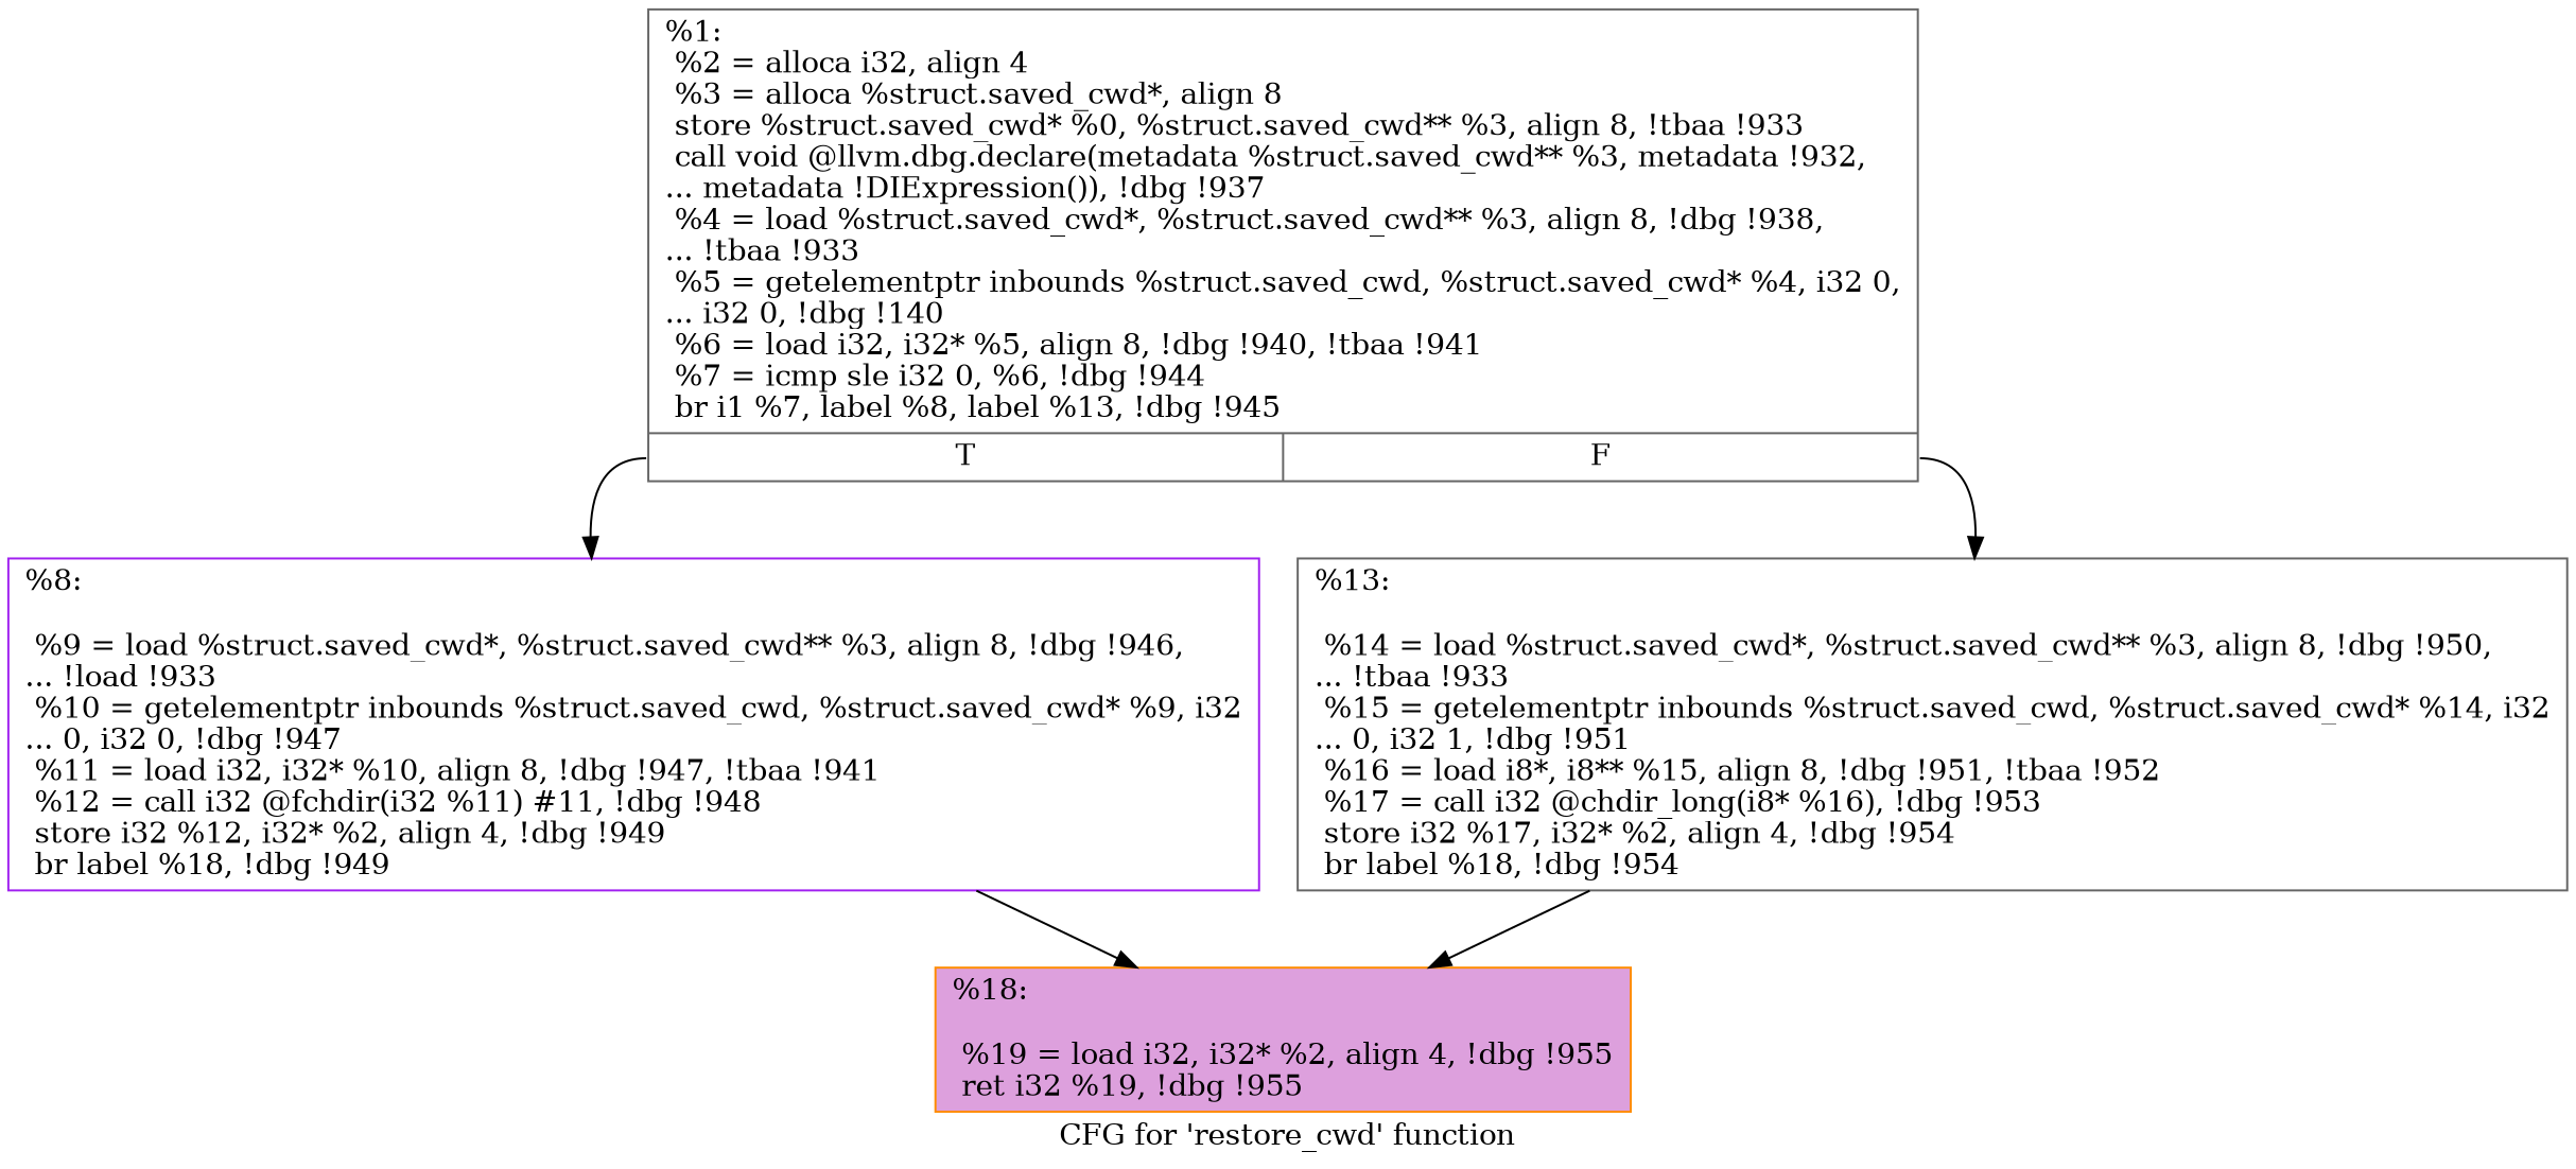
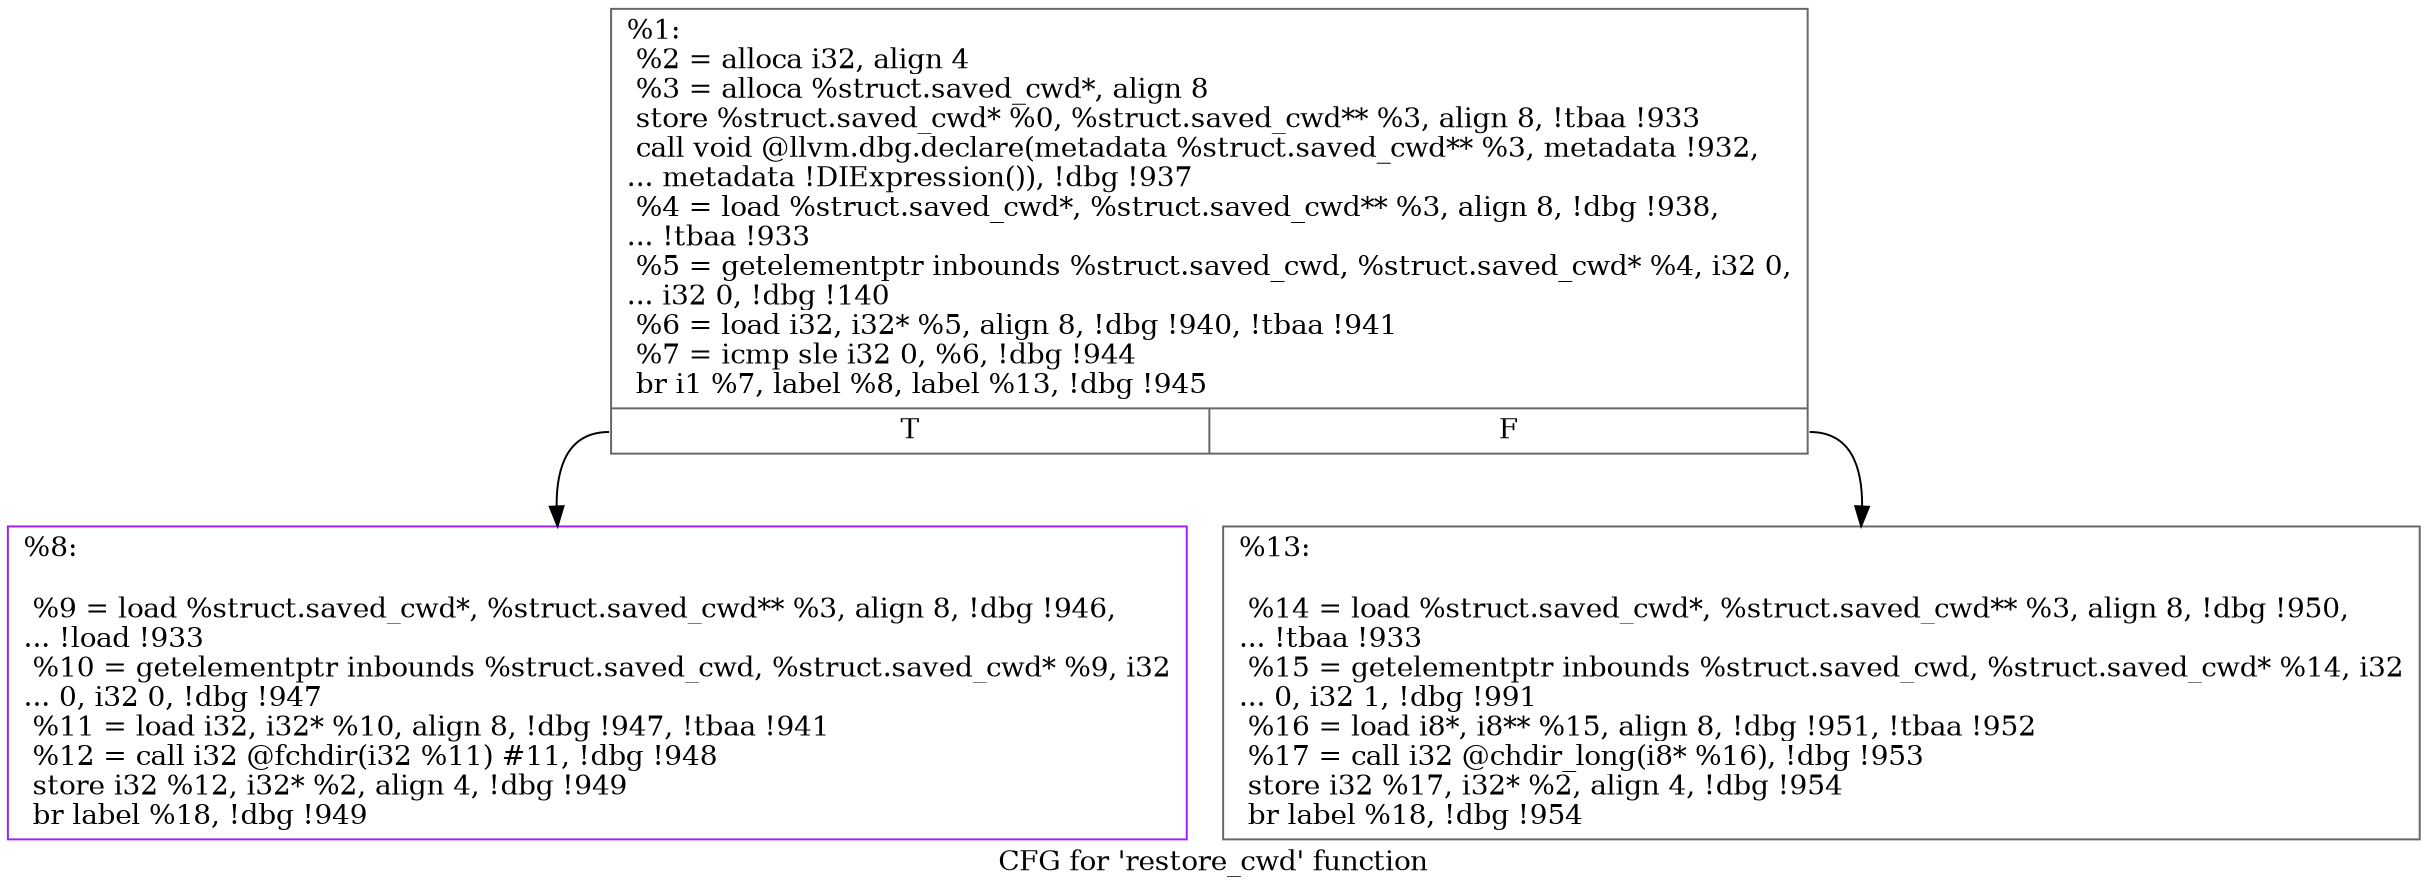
  digraph {
    label="CFG for 'restore_cwd' function"
    node [color=gray40 fillcolor=white shape=record style=filled]
    n1 [label="{%1:\l  %2 = alloca i32, align 4\l  %3 = alloca %struct.saved_cwd*, align 8\l  store %struct.saved_cwd* %0, %struct.saved_cwd** %3, align 8, !tbaa !933\l  call void @llvm.dbg.declare(metadata %struct.saved_cwd** %3, metadata !932,\l... metadata !DIExpression()), !dbg !937\l  %4 = load %struct.saved_cwd*, %struct.saved_cwd** %3, align 8, !dbg !938,\l... !tbaa !933\l  %5 = getelementptr inbounds %struct.saved_cwd, %struct.saved_cwd* %4, i32 0,\l... i32 0, !dbg !140\l  %6 = load i32, i32* %5, align 8, !dbg !940, !tbaa !941\l  %7 = icmp sle i32 0, %6, !dbg !944\l  br i1 %7, label %8, label %13, !dbg !945\l|{<s0>T|<s1>F}}"]
    n2 [color=purple label="{%8:\l\l  %9 = load %struct.saved_cwd*, %struct.saved_cwd** %3, align 8, !dbg !946,\l... !load !933\l  %10 = getelementptr inbounds %struct.saved_cwd, %struct.saved_cwd* %9, i32\l... 0, i32 0, !dbg !947\l  %11 = load i32, i32* %10, align 8, !dbg !947, !tbaa !941\l  %12 = call i32 @fchdir(i32 %11) #11, !dbg !948\l  store i32 %12, i32* %2, align 4, !dbg !949\l  br label %18, !dbg !949\l}"]
-   n3 [label="{%13:\l\l  %14 = load %struct.saved_cwd*, %struct.saved_cwd** %3, align 8, !dbg !950,\l... !tbaa !933\l  %15 = getelementptr inbounds %struct.saved_cwd, %struct.saved_cwd* %14, i32\l... 0, i32 1, !dbg !951\l  %16 = load i8*, i8** %15, align 8, !dbg !951, !tbaa !952\l  %17 = call i32 @chdir_long(i8* %16), !dbg !953\l  store i32 %17, i32* %2, align 4, !dbg !954\l  br label %18, !dbg !954\l}"]
-   n4 [color=darkorange fillcolor=plum label="{%18:\l\l  %19 = load i32, i32* %2, align 4, !dbg !955\l  ret i32 %19, !dbg !955\l}"]
+   n3 [label="{%13:\l\l  %14 = load %struct.saved_cwd*, %struct.saved_cwd** %3, align 8, !dbg !950,\l... !tbaa !933\l  %15 = getelementptr inbounds %struct.saved_cwd, %struct.saved_cwd* %14, i32\l... 0, i32 1, !dbg !991\l  %16 = load i8*, i8** %15, align 8, !dbg !951, !tbaa !952\l  %17 = call i32 @chdir_long(i8* %16), !dbg !953\l  store i32 %17, i32* %2, align 4, !dbg !954\l  br label %18, !dbg !954\l}"]
    n1 -> n2 [tailport=s0]
    n1 -> n3 [tailport=s1]
-   n2 -> n4
-   n3 -> n4
  }
